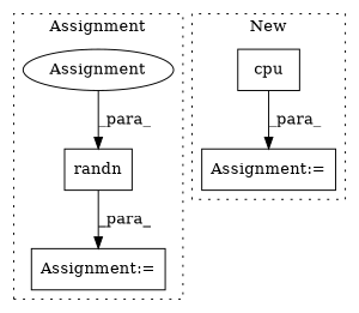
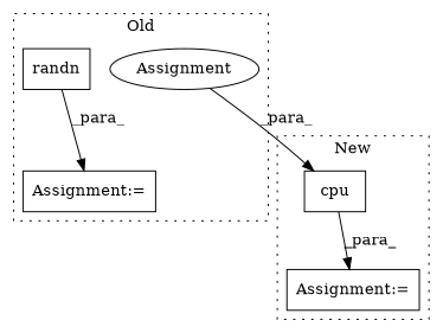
  digraph {
    node [a=32 l=1 shape=box]
    n1 [l="6,1" label=randn s="12125,12142"]
    n2 [a=34 l=3 label=Assignment s=12139 shape=ellipse]
    n3 [a=7 label="Assignment:=" s=12109]
    n4 [l=5 label=cpu s=13516]
    n5 [a=7 label="Assignment:=" s=13512]
    subgraph cluster_1 {
-     label=Assignment
+     label=Old
      style=dotted
      n1
      n2
      n3
    }
    subgraph cluster_2 {
      label=New
      style=dotted
      n4
      n5
    }
    n1 -> n3 [label=_para_]
-   n2 -> n1 [label=_para_]
+   n2 -> n4 [label=_para_]
    n4 -> n5 [label=_para_]
  }
